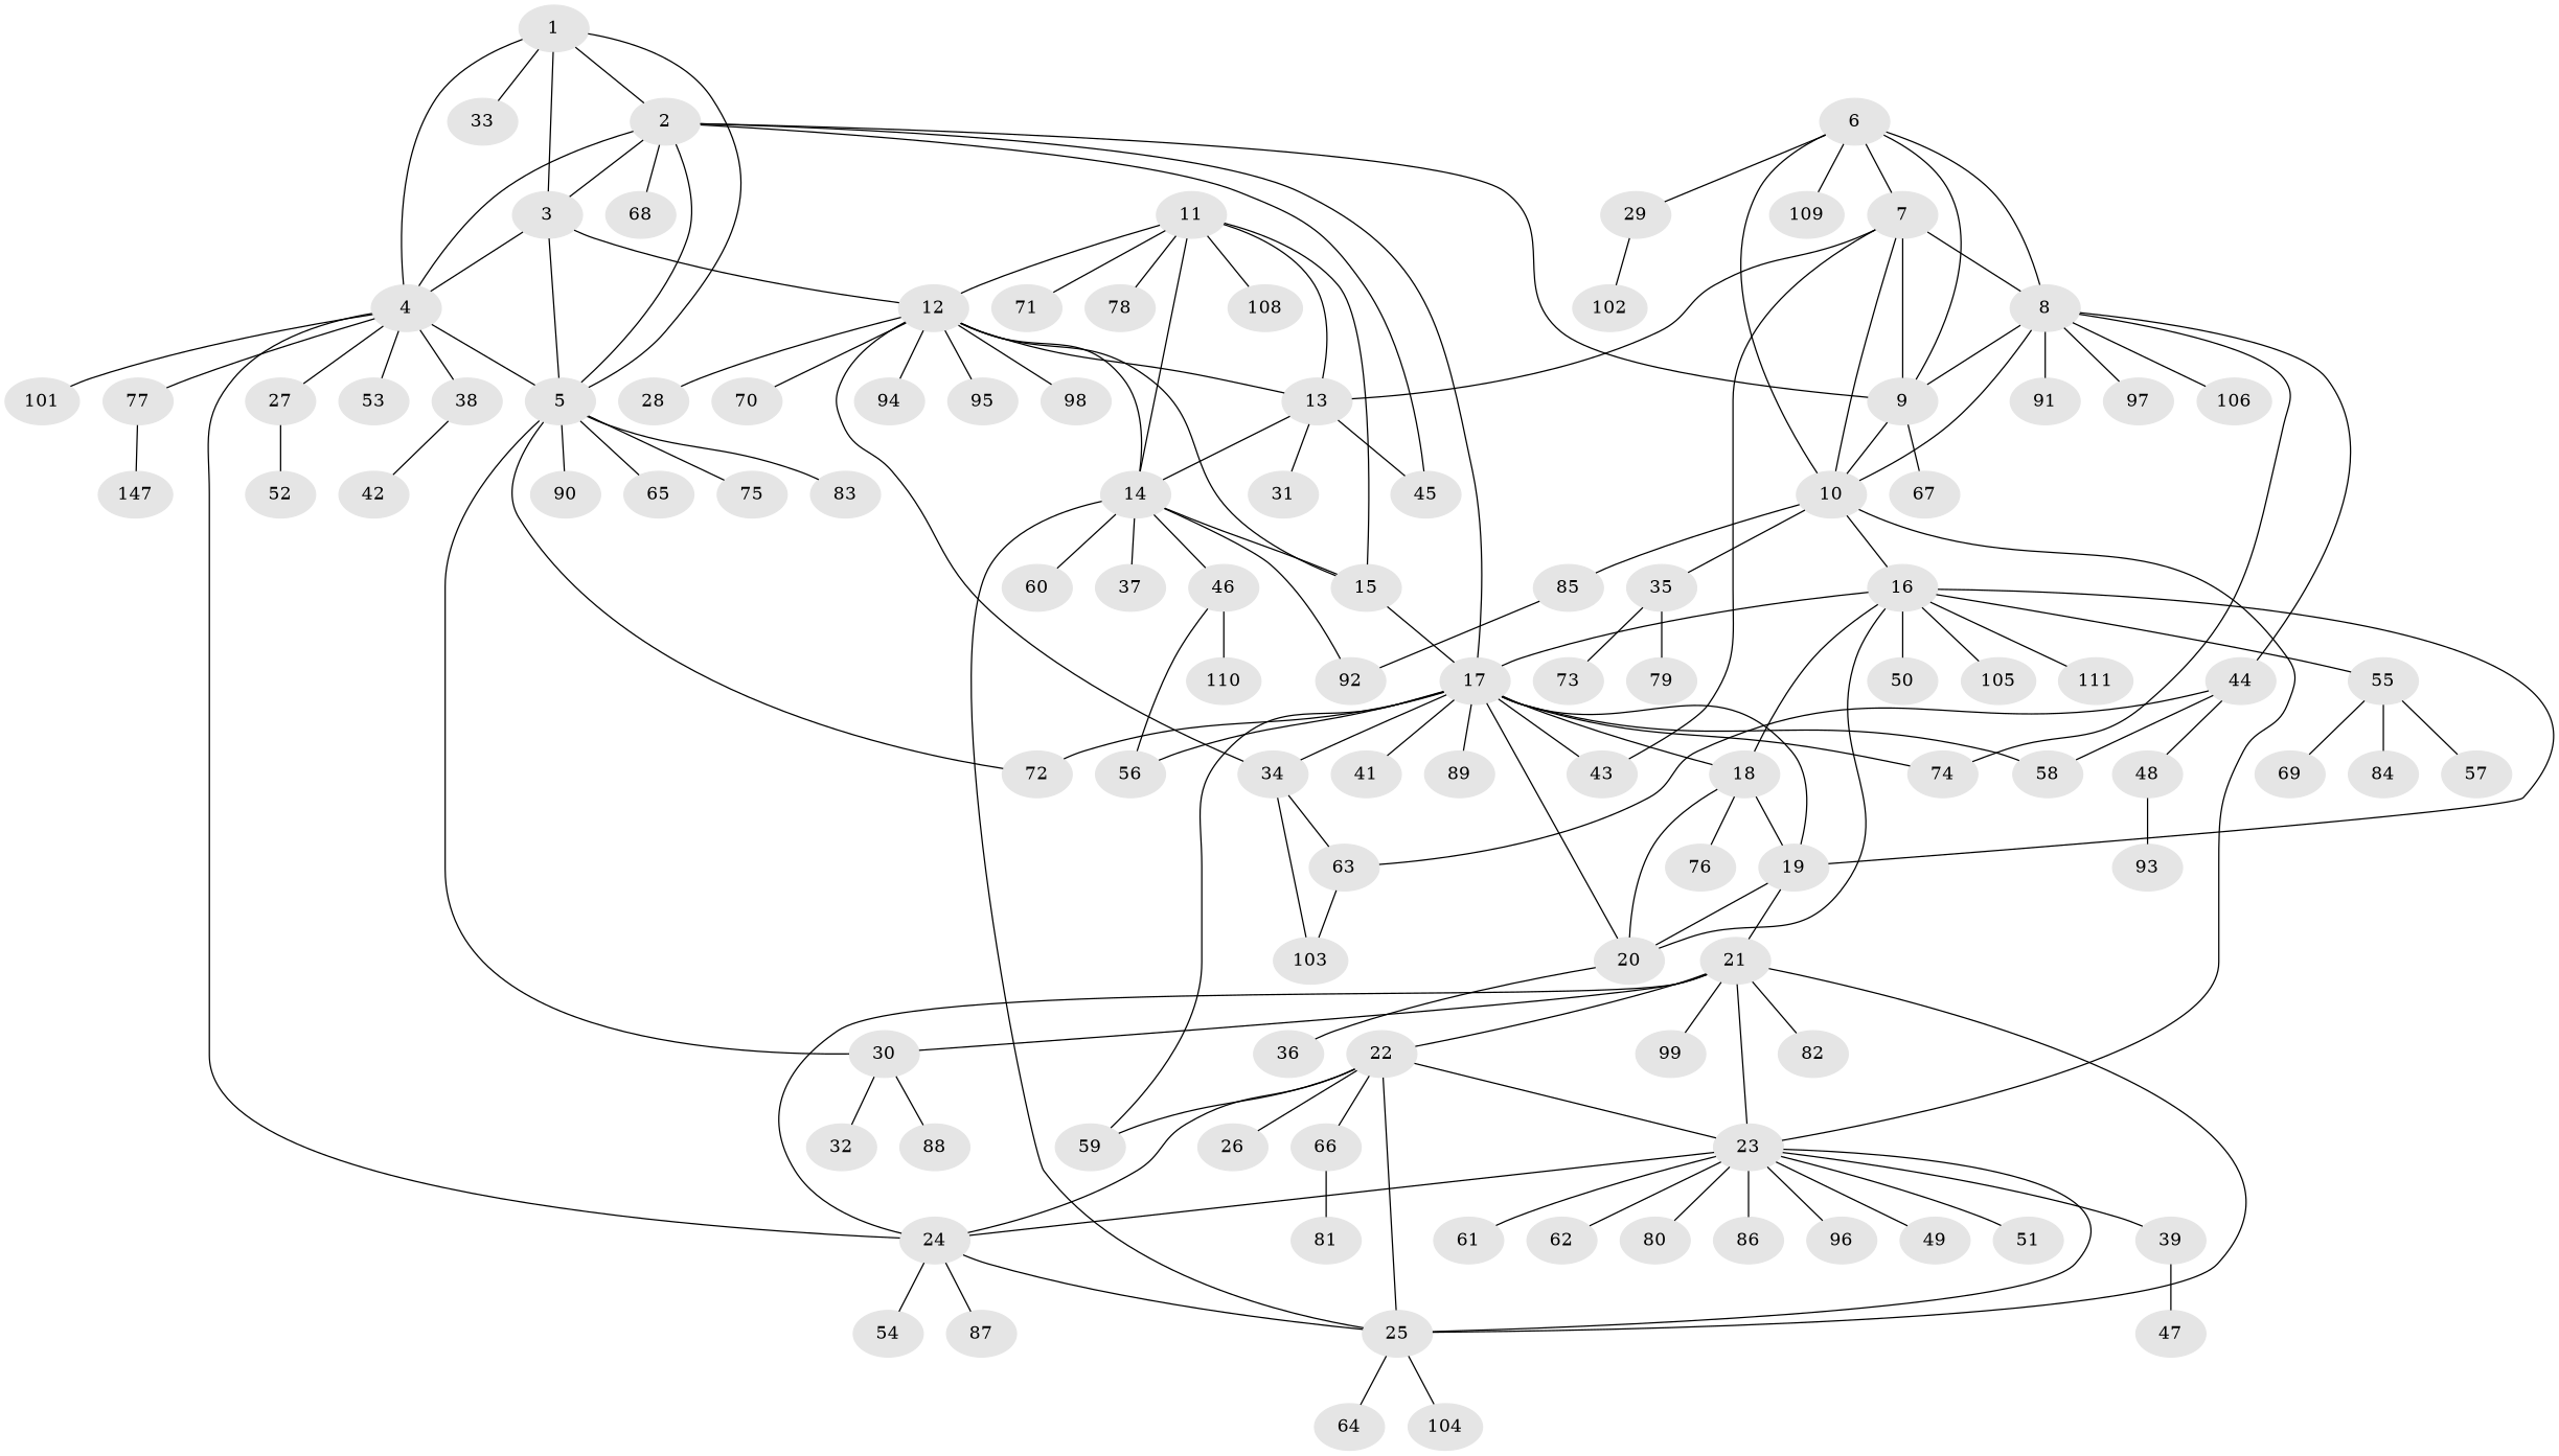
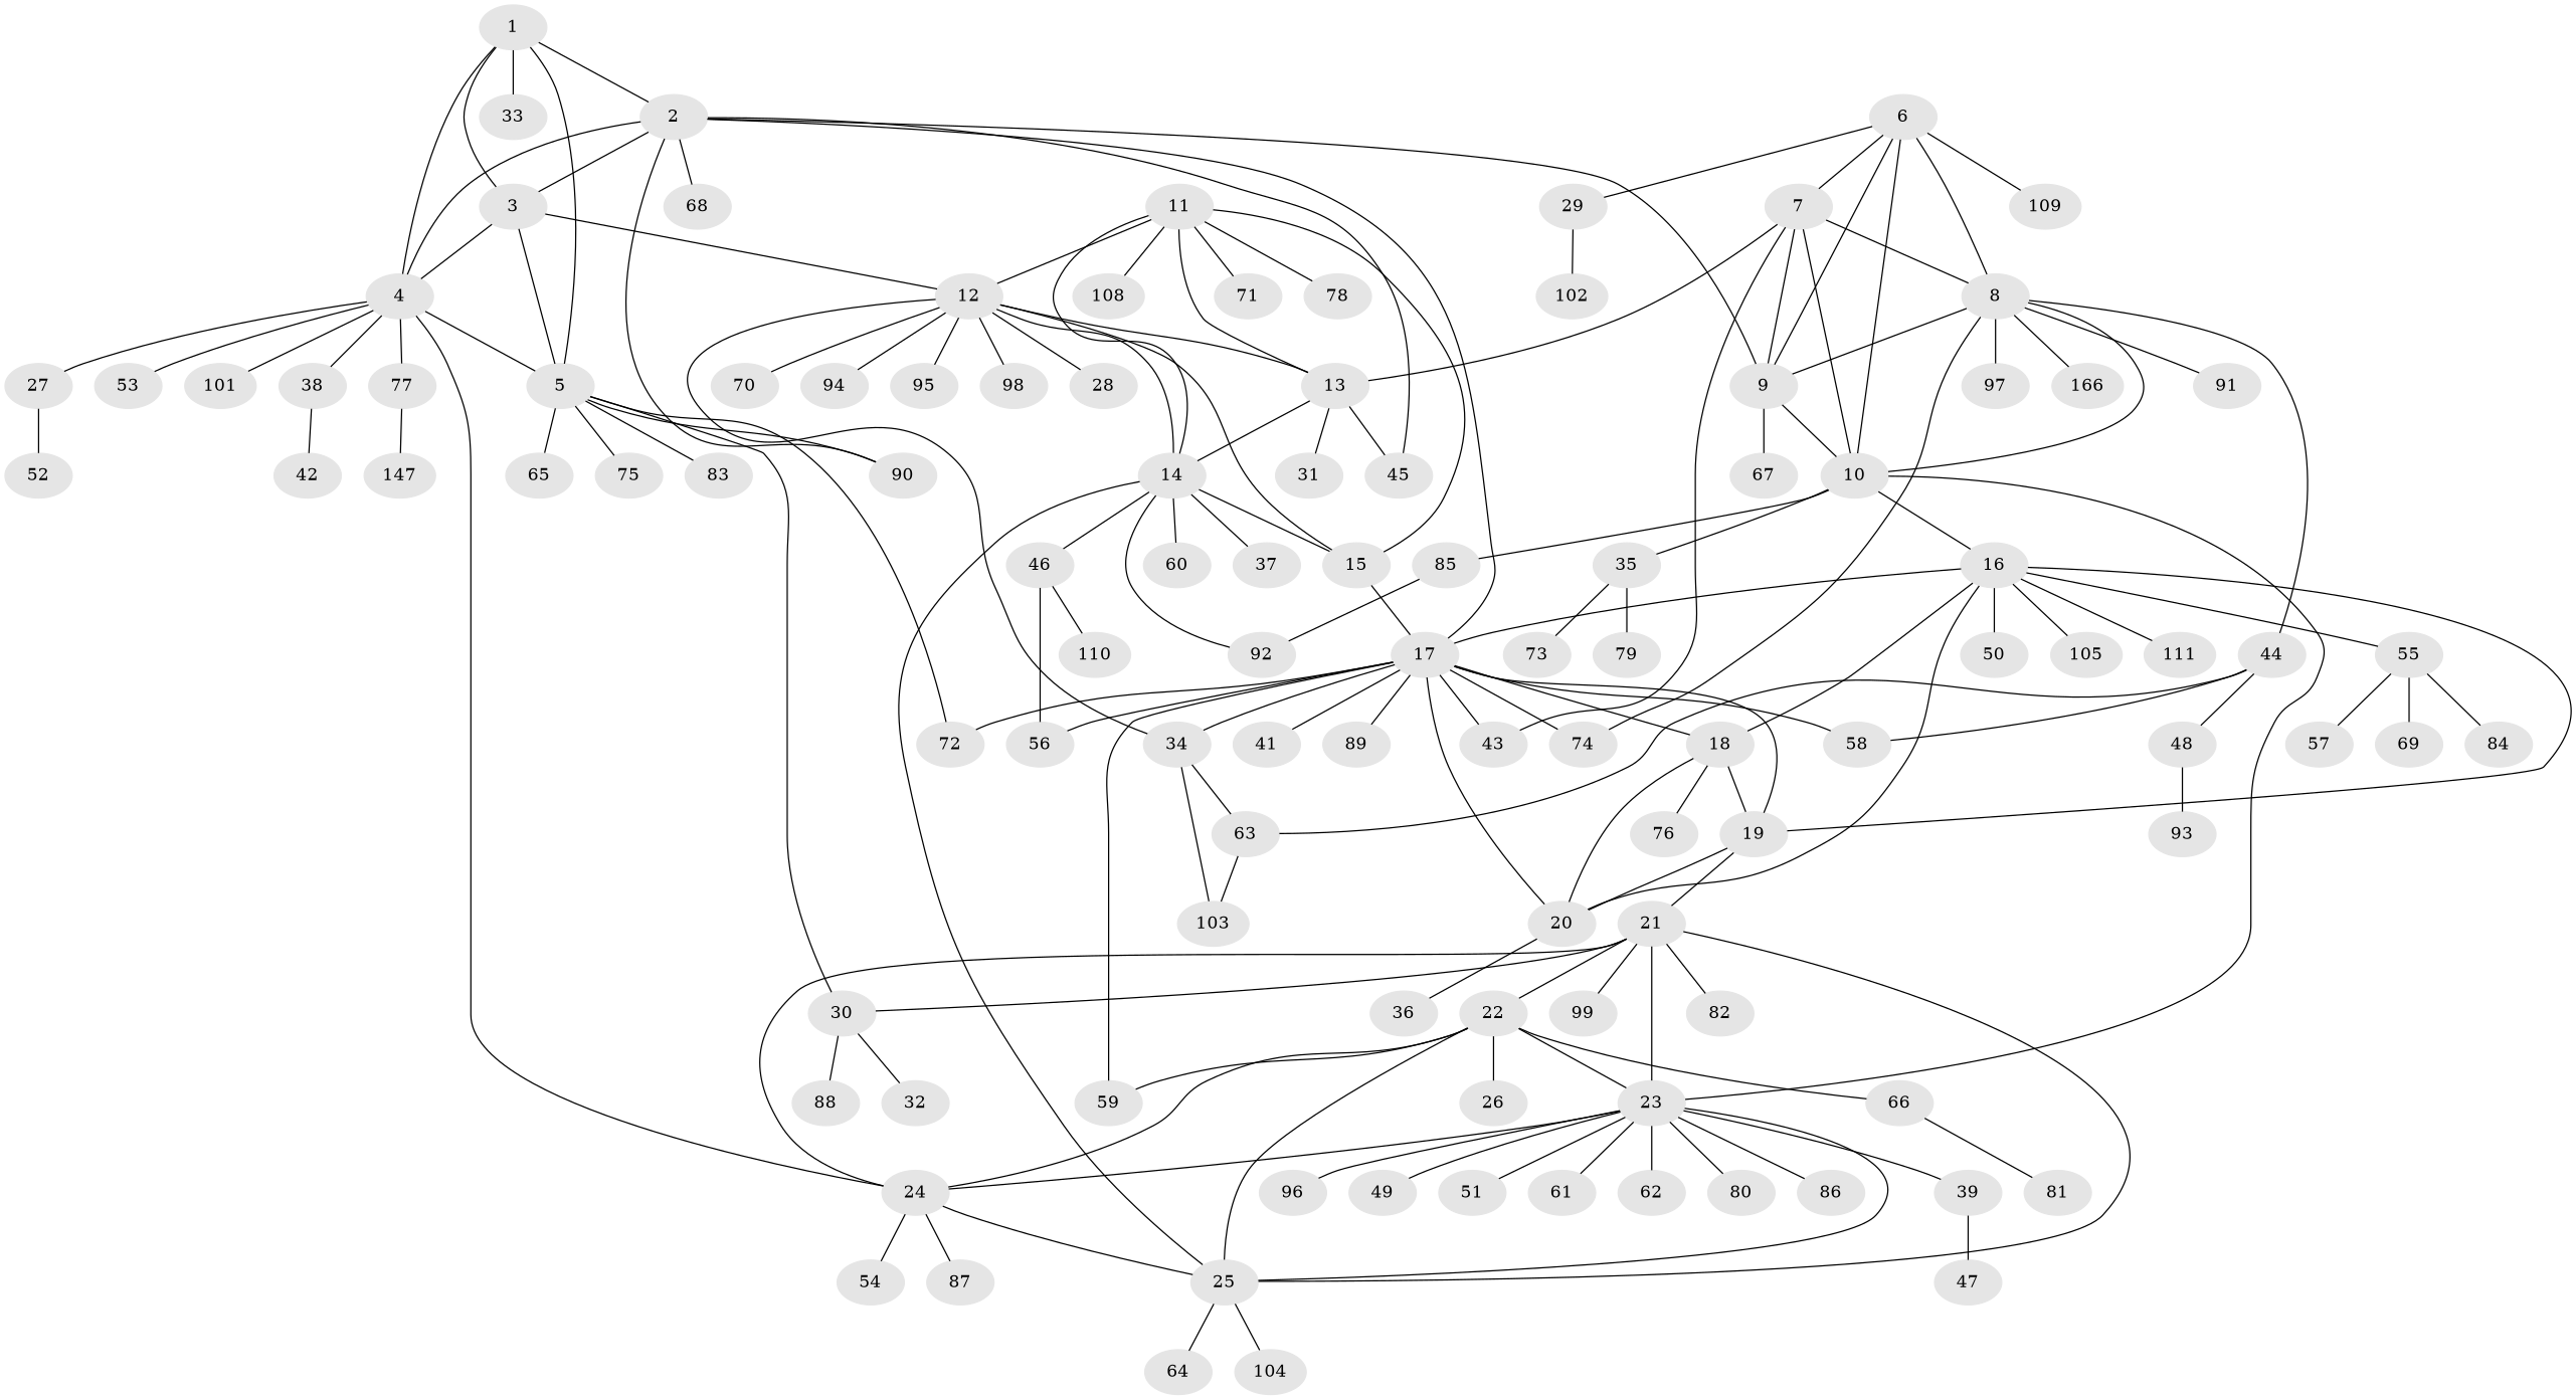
  graph {
    node [color=gray90 style=filled]
    1
    2
    3
    4
    5
    33
    9
    17
    45
    68
    12
    24
    27
    38
    53
    77
    101
    30
    65
    72
    75
    83
    90
    10
    67
    43
    74
    34
    18
    19
    20
    41
    56
    58
    59
    89
    13
    14
    15
    28
    70
    94
    95
    98
    25
    54
    87
    52
    42
    n50 [label=147]
    32
    88
    6
    7
    8
    29
    109
    44
    91
    97
-   106
+   106 [label=166]
    16
    23
    35
    85
    102
    31
    63
    48
    50
    55
    105
    111
    39
    49
    51
    61
    62
    80
    86
    96
    73
    79
    92
    11
    71
    78
    108
    37
    46
    60
    103
    64
    104
    110
    76
    21
    36
    57
    69
    84
    22
    82
    99
    26
    66
    81
    47
    93
    1 -- 2
    1 -- 3
    1 -- 4
    1 -- 5
    1 -- 33
    2 -- 3
    2 -- 4
-   2 -- 5
+   2 -- 90
    2 -- 9
    2 -- 17
    2 -- 45
    2 -- 68
    3 -- 4
    3 -- 5
    3 -- 12
    4 -- 5
    4 -- 24
    4 -- 27
    4 -- 38
    4 -- 53
    4 -- 77
    4 -- 101
    5 -- 30
    5 -- 65
    5 -- 72
    5 -- 75
    5 -- 83
    5 -- 90
    9 -- 10
    9 -- 67
    17 -- 72
    17 -- 43
    17 -- 74
    17 -- 34
    17 -- 18
    17 -- 19
    17 -- 20
    17 -- 41
    17 -- 56
    17 -- 58
    17 -- 59
    17 -- 89
    12 -- 34
    12 -- 13
    12 -- 14
    12 -- 15
    12 -- 28
    12 -- 70
    12 -- 94
    12 -- 95
    12 -- 98
    24 -- 25
    24 -- 54
    24 -- 87
    27 -- 52
    38 -- 42
    77 -- n50
    30 -- 32
    30 -- 88
    10 -- 16
    10 -- 23
    10 -- 35
    10 -- 85
    34 -- 63
    34 -- 103
    18 -- 19
    18 -- 20
    18 -- 76
    19 -- 20
    19 -- 21
    20 -- 36
    13 -- 45
    13 -- 14
    13 -- 31
    14 -- 15
    14 -- 25
    14 -- 92
    14 -- 37
    14 -- 46
    14 -- 60
    15 -- 17
    25 -- 64
    25 -- 104
    6 -- 9
    6 -- 10
    6 -- 7
    6 -- 8
    6 -- 29
    6 -- 109
    7 -- 9
    7 -- 10
    7 -- 43
    7 -- 13
    7 -- 8
    8 -- 9
    8 -- 10
    8 -- 74
    8 -- 44
    8 -- 91
    8 -- 97
    8 -- 106
    29 -- 102
    44 -- 58
    44 -- 63
    44 -- 48
    16 -- 17
    16 -- 18
    16 -- 19
    16 -- 20
    16 -- 50
    16 -- 55
    16 -- 105
    16 -- 111
    23 -- 24
    23 -- 25
    23 -- 39
    23 -- 49
    23 -- 51
    23 -- 61
    23 -- 62
    23 -- 80
    23 -- 86
    23 -- 96
    35 -- 73
    35 -- 79
    85 -- 92
    63 -- 103
    48 -- 93
    55 -- 57
    55 -- 69
    55 -- 84
    39 -- 47
    11 -- 12
    11 -- 13
    11 -- 14
    11 -- 15
    11 -- 71
    11 -- 78
    11 -- 108
    46 -- 56
    46 -- 110
    21 -- 24
    21 -- 30
    21 -- 25
    21 -- 23
    21 -- 22
    21 -- 82
    21 -- 99
    22 -- 24
    22 -- 59
    22 -- 25
    22 -- 23
    22 -- 26
    22 -- 66
    66 -- 81
  }
